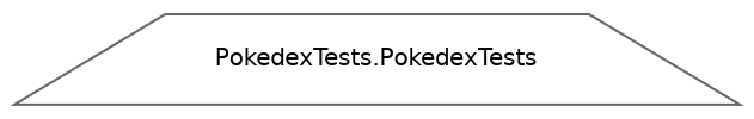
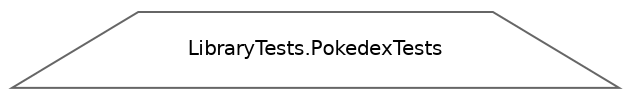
  digraph {
    rankdir=LR
-   n1 [color=grey40 fillcolor=white fontname=Helvetica fontsize=10 height=0.2 label="PokedexTests.PokedexTests" shape=trapezium style=filled width=0.4]
+   n1 [color=grey40 fillcolor=white fontname=Helvetica fontsize=10 height=0.2 label="LibraryTests.PokedexTests" shape=trapezium style=filled width=0.4]
  }
